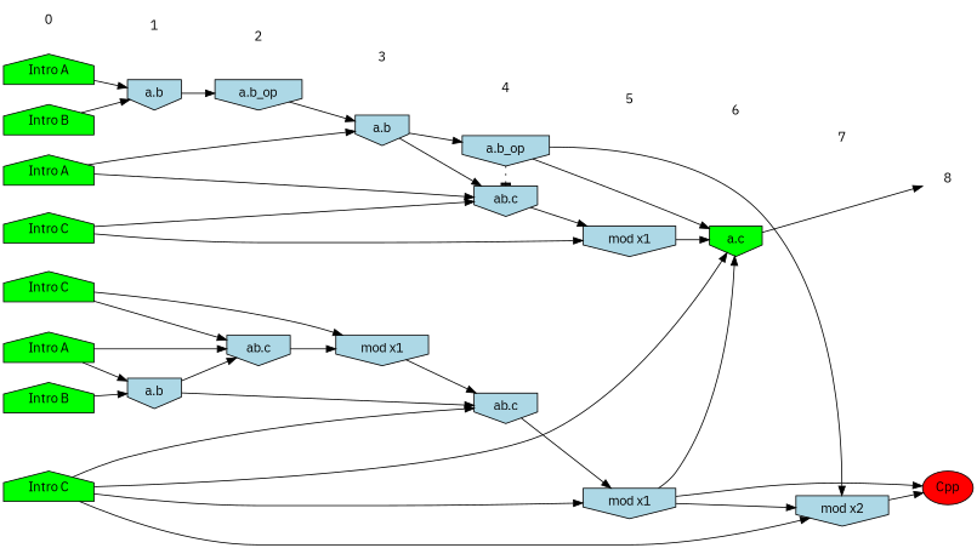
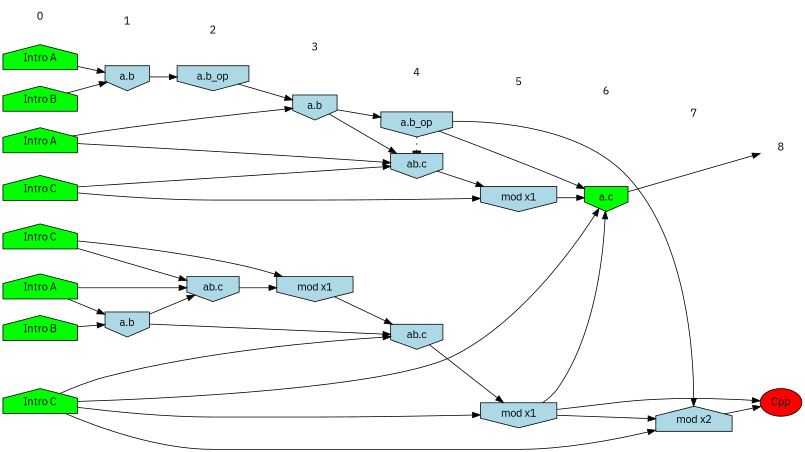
  digraph {
    fontname="IBM Plex Sans"
    rankdir=LR
    ranksep=.5
    node [fontname="IBM Plex Sans" shape=invhouse fillcolor=lightblue style=filled]
    edge [fontname="IBM Plex Sans"]
    0 [shape=plaintext fillcolor="" style=""]
    n2 [fillcolor=green label="Intro B" shape=house]
    n3 [fillcolor=green label="Intro A" shape=house]
    n4 [fillcolor=green label="Intro A" shape=house]
    n5 [fillcolor=green label="Intro B" shape=house]
    n6 [fillcolor=green label="Intro A" shape=house]
    n7 [fillcolor=green label="Intro C" shape=house]
    n8 [fillcolor=green label="Intro C" shape=house]
    n9 [fillcolor=green label="Intro C" shape=house]
    1 [shape=plaintext fillcolor="" style=""]
    n11 [label="a.b"]
    n12 [label="a.b"]
    2 [shape=plaintext fillcolor="" style=""]
    n14 [label="a.b_op"]
    n15 [label="ab.c"]
    3 [shape=plaintext fillcolor="" style=""]
    n17 [label="mod x1"]
    n18 [label="a.b"]
    4 [shape=plaintext fillcolor="" style=""]
    n20 [label="ab.c"]
    n21 [label="ab.c"]
    n22 [label="a.b_op"]
    5 [shape=plaintext fillcolor="" style=""]
    n24 [label="mod x1"]
    n25 [label="mod x1"]
    6 [shape=plaintext fillcolor="" style=""]
    n27 [fillcolor=green label="a.c"]
    7 [shape=plaintext fillcolor="" style=""]
-   n29 [label="mod x2"]
+   n29 [label="mod x2" shape=house]
    8 [shape=plaintext fillcolor="" style=""]
    n31 [fillcolor=red label=Cpp shape=""]
    subgraph sub_1 {
      rank=same
      0
      n2
      n3
      n4
      n5
      n6
      n7
      n8
      n9
    }
    subgraph sub_2 {
      rank=same
      1
      n11
      n12
    }
    subgraph sub_3 {
      rank=same
      2
      n14
      n15
    }
    subgraph sub_4 {
      rank=same
      3
      n17
      n18
    }
    subgraph sub_5 {
      rank=same
      4
      n20
      n21
      n22
    }
    subgraph sub_6 {
      rank=same
      5
      n24
      n25
    }
    subgraph sub_7 {
      rank=same
      6
      n27
    }
    subgraph sub_8 {
      rank=same
      7
      n29
    }
    subgraph sub_9 {
      rank=same
      8
      n31
    }
    0 -> 1 [style=invis]
    n2 -> n11
    n3 -> n11
    n4 -> n12
    n4 -> n15
    n5 -> n12
    n6 -> n18
    n6 -> n21
    n7 -> n20
    n7 -> n24
    n7 -> n27
    n7 -> n29
    n8 -> n21
    n8 -> n25
    n9 -> n15
    n9 -> n17
    1 -> 2 [style=invis]
    n11 -> n14
    n12 -> n15
    n12 -> n20
    2 -> 3 [style=invis]
    n14 -> n18
    n15 -> n17
    3 -> 4 [style=invis]
    n17 -> n20
    n18 -> n21
    n18 -> n22
    4 -> 5 [style=invis]
    n20 -> n24
    n21 -> n25
    n22 -> n21 [arrowhead=tee style=dotted]
    n22 -> n27
    n22 -> n29
    5 -> 6 [style=invis]
    n24 -> n27
    n24 -> n29
    n24 -> n31
    n25 -> n27
    6 -> 7 [style=invis]
    n27 -> 8
    7 -> 8 [style=invis]
    n29 -> n31
  }
